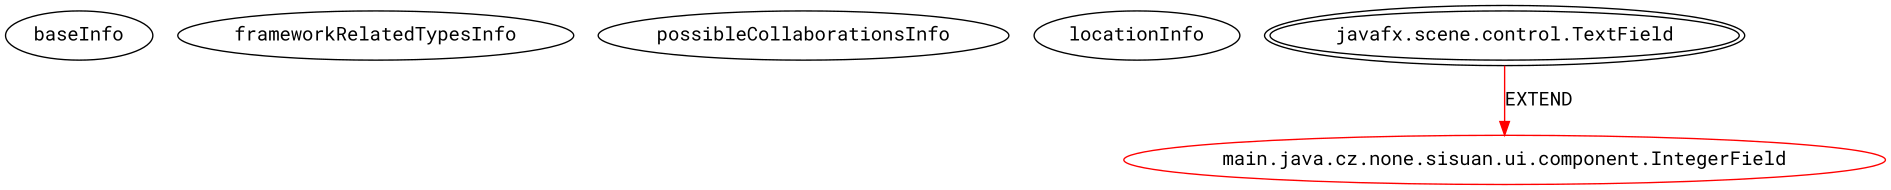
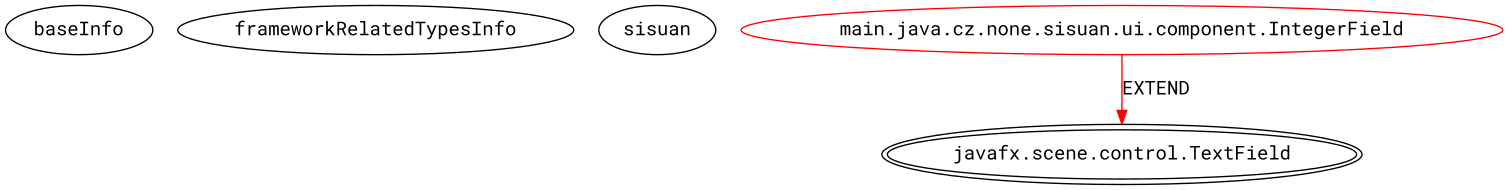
  digraph {
    fontname="Roboto Mono"
    node [fontname="Roboto Mono"]
    baseInfo [category=extension_graph graphId=3543 isAnonymous=false possibleRelation=false]
    frameworkRelatedTypesInfo [0="javafx.scene.control.TextField"]
-   possibleCollaborationsInfo
-   locationInfo [contextSignature=IntegerField filePath="/martin-suky-sisuan/sisuan-master/src/main/java/cz/none/sisuan/ui/component/IntegerField.java" graphId=3543 projectName="martin-suky-sisuan"]
+   locationInfo [contextSignature=IntegerField filePath="/martin-suky-sisuan/sisuan-master/src/main/java/cz/none/sisuan/ui/component/IntegerField.java" graphId=3543 projectName="martin-suky-sisuan" label=sisuan]
    n5 [color=red isFrameworkType=false label="main.java.cz.none.sisuan.ui.component.IntegerField" vertexType=ROOT_CLIENT_CLASS_DECLARATION]
    n6 [isFrameworkType=true label="javafx.scene.control.TextField" peripheries=2 vertexType=FRAMEWORK_CLASS_TYPE]
-   n6 -> n5 [color=red label=EXTEND fontname="Roboto Mono"]
+   n5 -> n6 [color=red label=EXTEND fontname="Roboto Mono"]
  }
